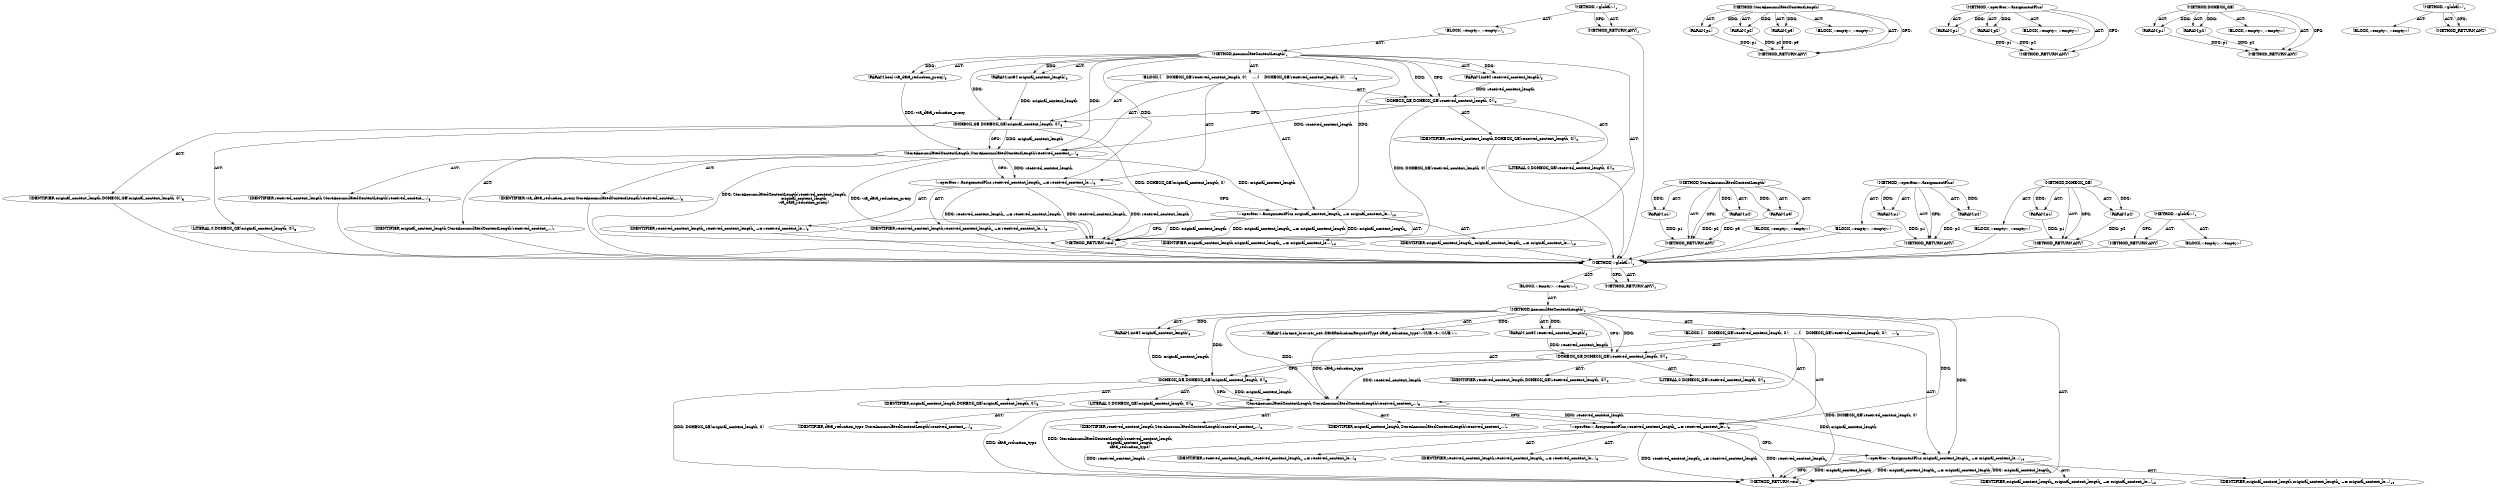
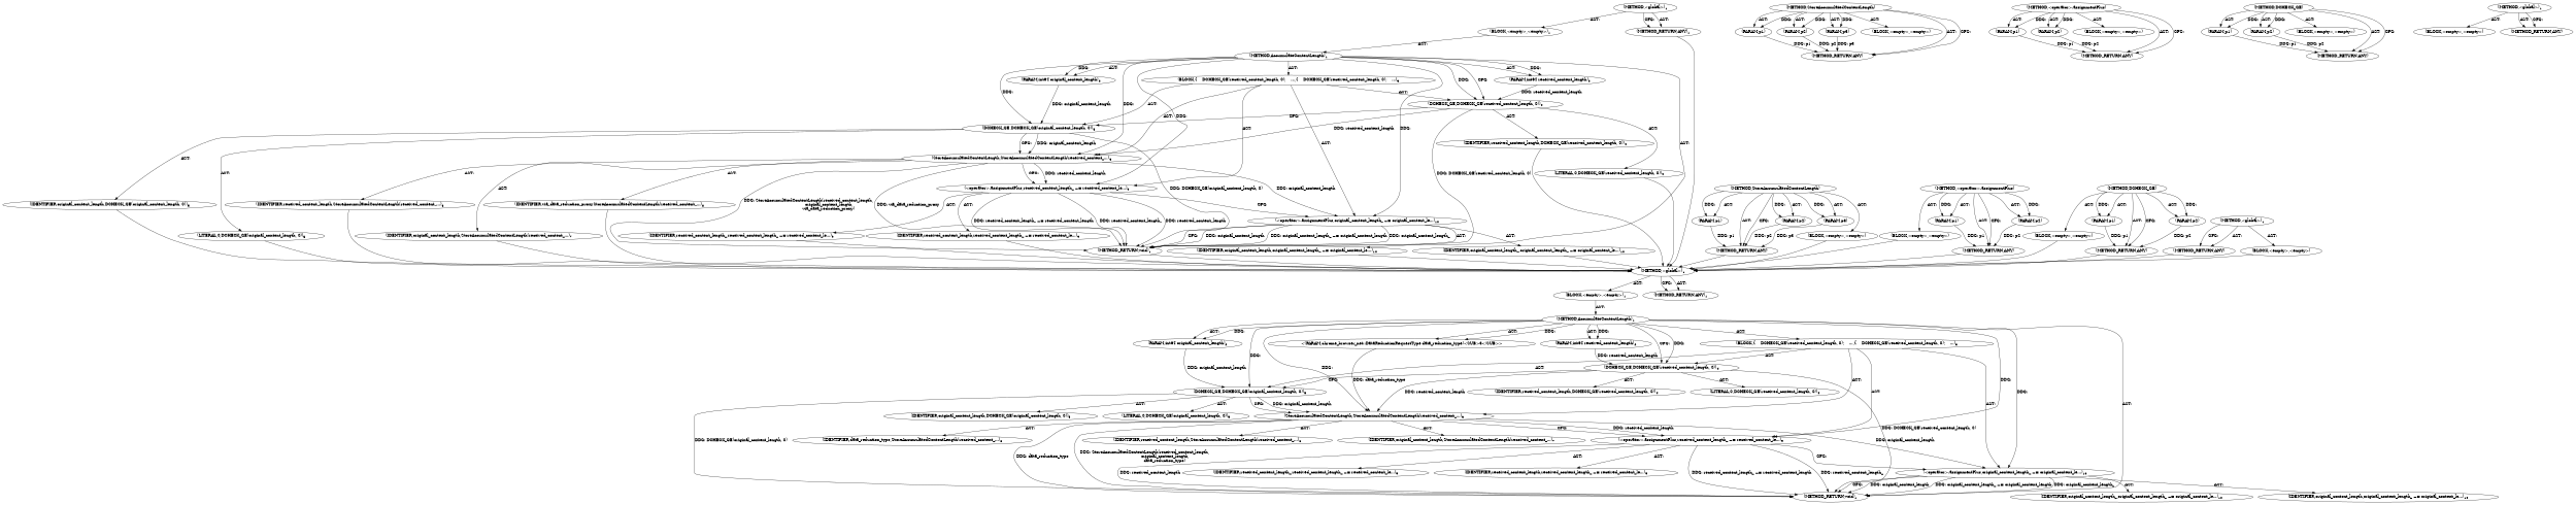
  digraph {
    n1 [label=<(METHOD,&lt;global&gt;)<SUB>1</SUB>>]
    n2 [label=<(BLOCK,&lt;empty&gt;,&lt;empty&gt;)<SUB>1</SUB>>]
    n3 [label=<(METHOD_RETURN,ANY)<SUB>1</SUB>>]
    n4 [label=<(METHOD,AccumulateContentLength)<SUB>1</SUB>>]
    n5 [label=<(PARAM,int64 received_content_length)<SUB>2</SUB>>]
    n6 [label=<(PARAM,int64 original_content_length)<SUB>2</SUB>>]
-   n7 [label=<(PARAM,bool via_data_reduction_proxy)<SUB>3</SUB>>]
    n8 [label=<(BLOCK,{    DCHECK_GE(received_content_length, 0);    ...,{    DCHECK_GE(received_content_length, 0);    ...)<SUB>3</SUB>>]
    n9 [label=<(DCHECK_GE,DCHECK_GE(received_content_length, 0))<SUB>4</SUB>>]
    n10 [label=<(DCHECK_GE,DCHECK_GE(original_content_length, 0))<SUB>5</SUB>>]
    n11 [label=<(StoreAccumulatedContentLength,StoreAccumulatedContentLength(received_content_...)<SUB>6</SUB>>]
    n12 [label=<(&lt;operator&gt;.assignmentPlus,received_content_length_ += received_content_le...)<SUB>9</SUB>>]
    n13 [label=<(&lt;operator&gt;.assignmentPlus,original_content_length_ += original_content_le...)<SUB>10</SUB>>]
    n14 [label=<(METHOD_RETURN,void)<SUB>1</SUB>>]
    n15 [label=<(IDENTIFIER,received_content_length,DCHECK_GE(received_content_length, 0))<SUB>4</SUB>>]
    n16 [label=<(LITERAL,0,DCHECK_GE(received_content_length, 0))<SUB>4</SUB>>]
    n17 [label=<(METHOD,&lt;global&gt;)<SUB>1</SUB>>]
    n18 [label=<(IDENTIFIER,original_content_length,DCHECK_GE(original_content_length, 0))<SUB>5</SUB>>]
    n19 [label=<(LITERAL,0,DCHECK_GE(original_content_length, 0))<SUB>5</SUB>>]
    n20 [label=<(IDENTIFIER,received_content_length,StoreAccumulatedContentLength(received_content_...)<SUB>6</SUB>>]
    n21 [label=<(IDENTIFIER,original_content_length,StoreAccumulatedContentLength(received_content_...)<SUB>7</SUB>>]
    n22 [label=<(IDENTIFIER,via_data_reduction_proxy,StoreAccumulatedContentLength(received_content_...)<SUB>8</SUB>>]
    n23 [label=<(IDENTIFIER,received_content_length_,received_content_length_ += received_content_le...)<SUB>9</SUB>>]
    n24 [label=<(IDENTIFIER,received_content_length,received_content_length_ += received_content_le...)<SUB>9</SUB>>]
    n25 [label=<(IDENTIFIER,original_content_length_,original_content_length_ += original_content_le...)<SUB>10</SUB>>]
    n26 [label=<(IDENTIFIER,original_content_length,original_content_length_ += original_content_le...)<SUB>10</SUB>>]
    n27 [label=<(METHOD,StoreAccumulatedContentLength)>]
    n28 [label=<(PARAM,p1)>]
    n29 [label=<(PARAM,p2)>]
    n30 [label=<(PARAM,p3)>]
    n31 [label=<(BLOCK,&lt;empty&gt;,&lt;empty&gt;)>]
    n32 [label=<(METHOD_RETURN,ANY)>]
    n33 [label=<(METHOD,&lt;operator&gt;.assignmentPlus)>]
    n34 [label=<(PARAM,p1)>]
    n35 [label=<(PARAM,p2)>]
    n36 [label=<(BLOCK,&lt;empty&gt;,&lt;empty&gt;)>]
    n37 [label=<(METHOD_RETURN,ANY)>]
    n38 [label=<(METHOD,DCHECK_GE)>]
    n39 [label=<(PARAM,p1)>]
    n40 [label=<(PARAM,p2)>]
    n41 [label=<(BLOCK,&lt;empty&gt;,&lt;empty&gt;)>]
    n42 [label=<(METHOD_RETURN,ANY)>]
    n43 [label=<(METHOD,&lt;global&gt;)<SUB>1</SUB>>]
    n44 [label=<(BLOCK,&lt;empty&gt;,&lt;empty&gt;)>]
    n45 [label=<(METHOD_RETURN,ANY)>]
    n46 [label=<(BLOCK,&lt;empty&gt;,&lt;empty&gt;)<SUB>1</SUB>>]
    n47 [label=<(METHOD_RETURN,ANY)<SUB>1</SUB>>]
    n48 [label=<(METHOD,AccumulateContentLength)<SUB>1</SUB>>]
    n49 [label=<(PARAM,int64 received_content_length)<SUB>2</SUB>>]
    n50 [label=<(PARAM,int64 original_content_length)<SUB>2</SUB>>]
    n51 [label="<(PARAM,chrome_browser_net::DataReductionRequestType data_reduction_type)<SUB>3</SUB>>"]
    n52 [label=<(BLOCK,{    DCHECK_GE(received_content_length, 0);    ...,{    DCHECK_GE(received_content_length, 0);    ...)<SUB>3</SUB>>]
    n53 [label=<(DCHECK_GE,DCHECK_GE(received_content_length, 0))<SUB>4</SUB>>]
    n54 [label=<(DCHECK_GE,DCHECK_GE(original_content_length, 0))<SUB>5</SUB>>]
    n55 [label=<(StoreAccumulatedContentLength,StoreAccumulatedContentLength(received_content_...)<SUB>6</SUB>>]
    n56 [label=<(&lt;operator&gt;.assignmentPlus,received_content_length_ += received_content_le...)<SUB>9</SUB>>]
    n57 [label=<(&lt;operator&gt;.assignmentPlus,original_content_length_ += original_content_le...)<SUB>10</SUB>>]
    n58 [label=<(METHOD_RETURN,void)<SUB>1</SUB>>]
    n59 [label=<(IDENTIFIER,received_content_length,DCHECK_GE(received_content_length, 0))<SUB>4</SUB>>]
    n60 [label=<(LITERAL,0,DCHECK_GE(received_content_length, 0))<SUB>4</SUB>>]
    n61 [label=<(IDENTIFIER,original_content_length,DCHECK_GE(original_content_length, 0))<SUB>5</SUB>>]
    n62 [label=<(LITERAL,0,DCHECK_GE(original_content_length, 0))<SUB>5</SUB>>]
    n63 [label=<(IDENTIFIER,received_content_length,StoreAccumulatedContentLength(received_content_...)<SUB>6</SUB>>]
    n64 [label=<(IDENTIFIER,original_content_length,StoreAccumulatedContentLength(received_content_...)<SUB>7</SUB>>]
    n65 [label=<(IDENTIFIER,data_reduction_type,StoreAccumulatedContentLength(received_content_...)<SUB>8</SUB>>]
    n66 [label=<(IDENTIFIER,received_content_length_,received_content_length_ += received_content_le...)<SUB>9</SUB>>]
    n67 [label=<(IDENTIFIER,received_content_length,received_content_length_ += received_content_le...)<SUB>9</SUB>>]
    n68 [label=<(IDENTIFIER,original_content_length_,original_content_length_ += original_content_le...)<SUB>10</SUB>>]
    n69 [label=<(IDENTIFIER,original_content_length,original_content_length_ += original_content_le...)<SUB>10</SUB>>]
    n70 [label=<(METHOD,StoreAccumulatedContentLength)>]
    n71 [label=<(PARAM,p1)>]
    n72 [label=<(PARAM,p2)>]
    n73 [label=<(PARAM,p3)>]
    n74 [label=<(BLOCK,&lt;empty&gt;,&lt;empty&gt;)>]
    n75 [label=<(METHOD_RETURN,ANY)>]
    n76 [label=<(METHOD,&lt;operator&gt;.assignmentPlus)>]
    n77 [label=<(PARAM,p1)>]
    n78 [label=<(PARAM,p2)>]
    n79 [label=<(BLOCK,&lt;empty&gt;,&lt;empty&gt;)>]
    n80 [label=<(METHOD_RETURN,ANY)>]
    n81 [label=<(METHOD,DCHECK_GE)>]
    n82 [label=<(PARAM,p1)>]
    n83 [label=<(PARAM,p2)>]
    n84 [label=<(BLOCK,&lt;empty&gt;,&lt;empty&gt;)>]
    n85 [label=<(METHOD_RETURN,ANY)>]
    n86 [label=<(METHOD,&lt;global&gt;)<SUB>1</SUB>>]
    n87 [label=<(BLOCK,&lt;empty&gt;,&lt;empty&gt;)>]
    n88 [label=<(METHOD_RETURN,ANY)>]
    n1 -> n2 [label="AST: "]
    n1 -> n3 [label="AST: "]
    n1 -> n3 [label="CFG: "]
    n2 -> n4 [label="AST: "]
    n3 -> n17
    n4 -> n5 [label="AST: "]
    n4 -> n5 [label="DDG: "]
    n4 -> n6 [label="AST: "]
    n4 -> n6 [label="DDG: "]
-   n4 -> n7 [label="AST: "]
-   n4 -> n7 [label="DDG: "]
    n4 -> n8 [label="AST: "]
    n4 -> n9 [label="CFG: "]
    n4 -> n9 [label="DDG: "]
    n4 -> n10 [label="DDG: "]
    n4 -> n11 [label="DDG: "]
    n4 -> n12 [label="DDG: "]
    n4 -> n13 [label="DDG: "]
    n4 -> n14 [label="AST: "]
    n5 -> n9 [label="DDG: received_content_length"]
    n6 -> n10 [label="DDG: original_content_length"]
-   n7 -> n11 [label="DDG: via_data_reduction_proxy"]
    n8 -> n9 [label="AST: "]
    n8 -> n10 [label="AST: "]
    n8 -> n11 [label="AST: "]
    n8 -> n12 [label="AST: "]
    n8 -> n13 [label="AST: "]
    n9 -> n10 [label="CFG: "]
    n9 -> n11 [label="DDG: received_content_length"]
    n9 -> n14 [label="DDG: DCHECK_GE(received_content_length, 0)"]
    n9 -> n15 [label="AST: "]
    n9 -> n16 [label="AST: "]
    n10 -> n11 [label="CFG: "]
    n10 -> n11 [label="DDG: original_content_length"]
    n10 -> n14 [label="DDG: DCHECK_GE(original_content_length, 0)"]
    n10 -> n18 [label="AST: "]
    n10 -> n19 [label="AST: "]
    n11 -> n12 [label="CFG: "]
    n11 -> n12 [label="DDG: received_content_length"]
    n11 -> n13 [label="DDG: original_content_length"]
    n11 -> n14 [label="DDG: via_data_reduction_proxy"]
    n11 -> n14 [label="DDG: StoreAccumulatedContentLength(received_content_length,\n                                 original_content_length,\n                                via_data_reduction_proxy)"]
    n11 -> n20 [label="AST: "]
    n11 -> n21 [label="AST: "]
    n11 -> n22 [label="AST: "]
    n12 -> n13 [label="CFG: "]
    n12 -> n14 [label="DDG: received_content_length"]
    n12 -> n14 [label="DDG: received_content_length_ += received_content_length"]
    n12 -> n14 [label="DDG: received_content_length_"]
    n12 -> n23 [label="AST: "]
    n12 -> n24 [label="AST: "]
    n13 -> n14 [label="CFG: "]
    n13 -> n14 [label="DDG: original_content_length"]
    n13 -> n14 [label="DDG: original_content_length_ += original_content_length"]
    n13 -> n14 [label="DDG: original_content_length_"]
    n13 -> n25 [label="AST: "]
    n13 -> n26 [label="AST: "]
    n14 -> n17
    n15 -> n17
    n16 -> n17
    n17 -> n46 [label="AST: "]
    n17 -> n47 [label="AST: "]
    n17 -> n47 [label="CFG: "]
    n18 -> n17
    n19 -> n17
    n20 -> n17
    n21 -> n17
    n22 -> n17
    n23 -> n17
    n24 -> n17
    n25 -> n17
    n26 -> n17
    n27 -> n28 [label="AST: "]
    n27 -> n28 [label="DDG: "]
    n27 -> n29 [label="AST: "]
    n27 -> n29 [label="DDG: "]
    n27 -> n30 [label="AST: "]
    n27 -> n30 [label="DDG: "]
    n27 -> n31 [label="AST: "]
    n27 -> n32 [label="AST: "]
    n27 -> n32 [label="CFG: "]
    n28 -> n32 [label="DDG: p1"]
    n29 -> n32 [label="DDG: p2"]
    n30 -> n32 [label="DDG: p3"]
    n31 -> n17
    n32 -> n17
    n33 -> n34 [label="AST: "]
    n33 -> n34 [label="DDG: "]
    n33 -> n35 [label="AST: "]
    n33 -> n35 [label="DDG: "]
    n33 -> n36 [label="AST: "]
    n33 -> n37 [label="AST: "]
    n33 -> n37 [label="CFG: "]
    n34 -> n37 [label="DDG: p1"]
    n35 -> n37 [label="DDG: p2"]
    n36 -> n17
    n37 -> n17
    n38 -> n39 [label="AST: "]
    n38 -> n39 [label="DDG: "]
    n38 -> n40 [label="AST: "]
    n38 -> n40 [label="DDG: "]
    n38 -> n41 [label="AST: "]
    n38 -> n42 [label="AST: "]
    n38 -> n42 [label="CFG: "]
    n39 -> n42 [label="DDG: p1"]
    n40 -> n42 [label="DDG: p2"]
    n41 -> n17
    n42 -> n17
    n43 -> n44 [label="AST: "]
    n43 -> n45 [label="AST: "]
    n43 -> n45 [label="CFG: "]
    n44 -> n17
    n45 -> n17
    n46 -> n48 [label="AST: "]
    n48 -> n49 [label="AST: "]
    n48 -> n49 [label="DDG: "]
    n48 -> n50 [label="AST: "]
    n48 -> n50 [label="DDG: "]
    n48 -> n51 [label="AST: "]
    n48 -> n51 [label="DDG: "]
    n48 -> n52 [label="AST: "]
    n48 -> n53 [label="CFG: "]
    n48 -> n53 [label="DDG: "]
    n48 -> n54 [label="DDG: "]
    n48 -> n55 [label="DDG: "]
    n48 -> n56 [label="DDG: "]
    n48 -> n57 [label="DDG: "]
    n48 -> n58 [label="AST: "]
    n49 -> n53 [label="DDG: received_content_length"]
    n50 -> n54 [label="DDG: original_content_length"]
    n51 -> n55 [label="DDG: data_reduction_type"]
    n52 -> n53 [label="AST: "]
    n52 -> n54 [label="AST: "]
    n52 -> n55 [label="AST: "]
    n52 -> n56 [label="AST: "]
    n52 -> n57 [label="AST: "]
    n53 -> n54 [label="CFG: "]
    n53 -> n55 [label="DDG: received_content_length"]
    n53 -> n58 [label="DDG: DCHECK_GE(received_content_length, 0)"]
    n53 -> n59 [label="AST: "]
    n53 -> n60 [label="AST: "]
    n54 -> n55 [label="CFG: "]
    n54 -> n55 [label="DDG: original_content_length"]
    n54 -> n58 [label="DDG: DCHECK_GE(original_content_length, 0)"]
    n54 -> n61 [label="AST: "]
    n54 -> n62 [label="AST: "]
    n55 -> n56 [label="CFG: "]
    n55 -> n56 [label="DDG: received_content_length"]
    n55 -> n57 [label="DDG: original_content_length"]
    n55 -> n58 [label="DDG: data_reduction_type"]
    n55 -> n58 [label="DDG: StoreAccumulatedContentLength(received_content_length,\n                                 original_content_length,\n                                data_reduction_type)"]
    n55 -> n63 [label="AST: "]
    n55 -> n64 [label="AST: "]
    n55 -> n65 [label="AST: "]
    n56 -> n57 [label="CFG: "]
    n56 -> n58 [label="DDG: received_content_length"]
    n56 -> n58 [label="DDG: received_content_length_ += received_content_length"]
    n56 -> n58 [label="DDG: received_content_length_"]
    n56 -> n66 [label="AST: "]
    n56 -> n67 [label="AST: "]
    n57 -> n58 [label="CFG: "]
    n57 -> n58 [label="DDG: original_content_length"]
    n57 -> n58 [label="DDG: original_content_length_ += original_content_length"]
    n57 -> n58 [label="DDG: original_content_length_"]
    n57 -> n68 [label="AST: "]
    n57 -> n69 [label="AST: "]
    n70 -> n71 [label="AST: "]
    n70 -> n71 [label="DDG: "]
    n70 -> n72 [label="AST: "]
    n70 -> n72 [label="DDG: "]
    n70 -> n73 [label="AST: "]
    n70 -> n73 [label="DDG: "]
    n70 -> n74 [label="AST: "]
    n70 -> n75 [label="AST: "]
    n70 -> n75 [label="CFG: "]
    n71 -> n75 [label="DDG: p1"]
    n72 -> n75 [label="DDG: p2"]
    n73 -> n75 [label="DDG: p3"]
    n76 -> n77 [label="AST: "]
    n76 -> n77 [label="DDG: "]
    n76 -> n78 [label="AST: "]
    n76 -> n78 [label="DDG: "]
    n76 -> n79 [label="AST: "]
    n76 -> n80 [label="AST: "]
    n76 -> n80 [label="CFG: "]
    n77 -> n80 [label="DDG: p1"]
    n78 -> n80 [label="DDG: p2"]
    n81 -> n82 [label="AST: "]
    n81 -> n82 [label="DDG: "]
    n81 -> n83 [label="AST: "]
    n81 -> n83 [label="DDG: "]
    n81 -> n84 [label="AST: "]
    n81 -> n85 [label="AST: "]
    n81 -> n85 [label="CFG: "]
    n82 -> n85 [label="DDG: p1"]
    n83 -> n85 [label="DDG: p2"]
    n86 -> n87 [label="AST: "]
    n86 -> n88 [label="AST: "]
    n86 -> n88 [label="CFG: "]
  }
